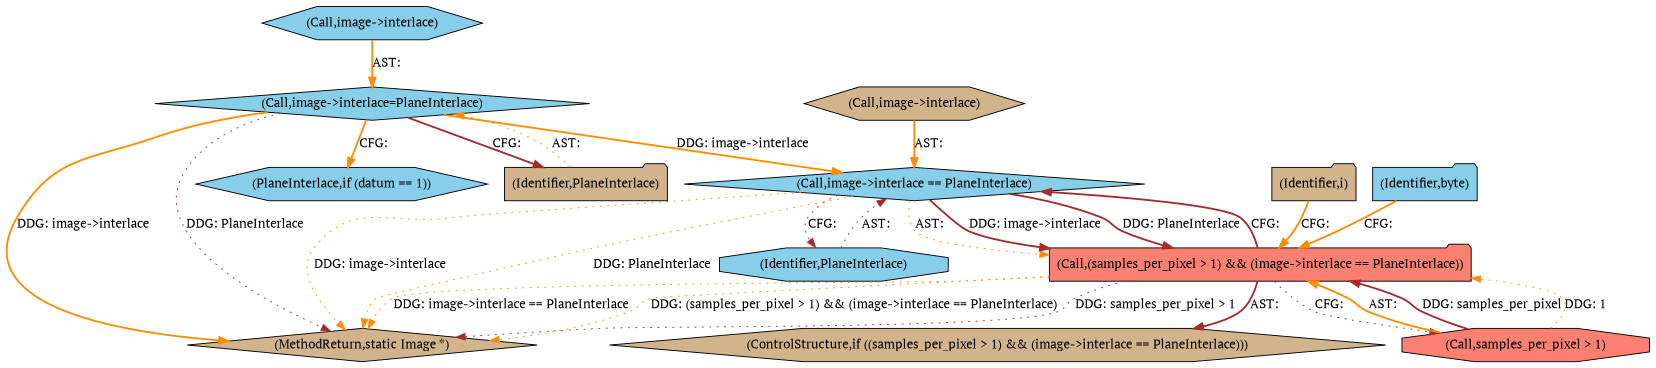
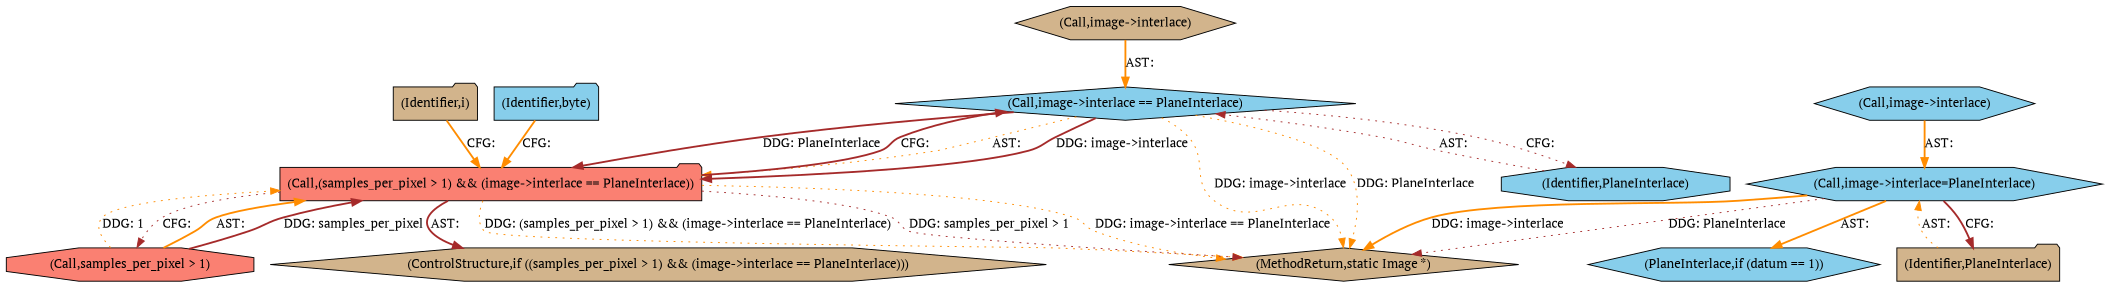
  digraph {
    fontname="PT Serif"
    node [fillcolor=skyblue fontname="PT Serif" shape=folder style=filled]
    edge [color=darkorange fontname="PT Serif" style=bold]
    n1 [label="(Call,image->interlace == PlaneInterlace)" shape=diamond]
    n2 [fillcolor=salmon label="(Call,(samples_per_pixel > 1) && (image->interlace == PlaneInterlace))"]
    n3 [fillcolor=tan label="(MethodReturn,static Image *)" shape=diamond]
    n4 [label="(Identifier,PlaneInterlace)" shape=octagon]
    n5 [fillcolor=salmon label="(Call,samples_per_pixel > 1)" shape=octagon]
    n6 [fillcolor=tan label="(ControlStructure,if ((samples_per_pixel > 1) && (image->interlace == PlaneInterlace)))" shape=hexagon]
-   n7 [label="(Call,image->interlace=PlaneInterlace)" shape=diamond]
+   n7 [label="(Call,image->interlace=PlaneInterlace)" shape=hexagon]
    n8 [label="(PlaneInterlace,if (datum == 1))" shape=hexagon]
    n9 [fillcolor=tan label="(Identifier,PlaneInterlace)"]
    n10 [fillcolor=tan label="(Call,image->interlace)" shape=hexagon]
    n11 [label="(Call,image->interlace)" shape=hexagon]
    n12 [fillcolor=tan label="(Identifier,i)"]
    n13 [label="(Identifier,byte)"]
    n1 -> n2 [label="AST: " style=dotted]
    n1 -> n2 [color=brown label="DDG: image->interlace"]
    n1 -> n2 [color=brown label="DDG: PlaneInterlace"]
    n1 -> n3 [label="DDG: image->interlace" style=dotted]
    n1 -> n3 [label="DDG: PlaneInterlace" style=dotted]
    n1 -> n4 [color=brown label="CFG: " style=dotted]
    n2 -> n1 [color=brown label="CFG: "]
    n2 -> n3 [label="DDG: image->interlace == PlaneInterlace" style=dotted]
    n2 -> n3 [label="DDG: (samples_per_pixel > 1) && (image->interlace == PlaneInterlace)" style=dotted]
    n2 -> n3 [color=brown label="DDG: samples_per_pixel > 1" style=dotted]
    n2 -> n5 [color=brown label="CFG: " style=dotted]
    n2 -> n6 [color=brown label="AST: "]
    n4 -> n1 [color=brown label="AST: " style=dotted]
    n5 -> n2 [label="AST: "]
    n5 -> n2 [color=brown label="DDG: samples_per_pixel"]
    n5 -> n2 [label="DDG: 1" style=dotted]
-   n7 -> n1 [label="DDG: image->interlace"]
    n7 -> n3 [label="DDG: image->interlace"]
    n7 -> n3 [color=brown label="DDG: PlaneInterlace" style=dotted]
-   n7 -> n8 [label="CFG: "]
+   n7 -> n8 [label="AST: "]
    n7 -> n9 [color=brown label="CFG: "]
    n9 -> n7 [label="AST: " style=dotted]
    n10 -> n1 [label="AST: "]
    n11 -> n7 [label="AST: "]
    n12 -> n2 [label="CFG: "]
    n13 -> n2 [label="CFG: "]
  }
